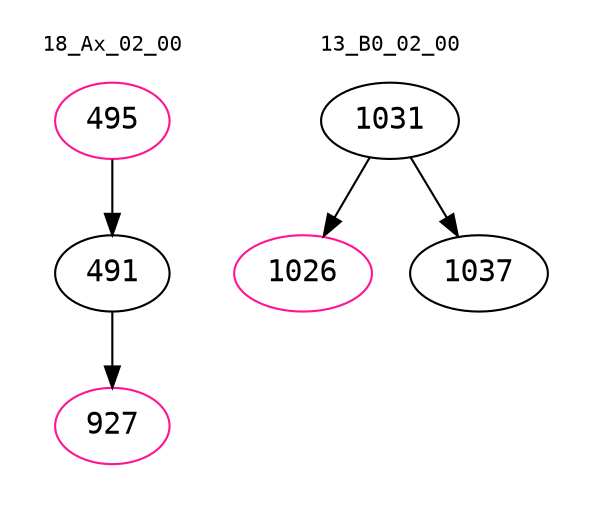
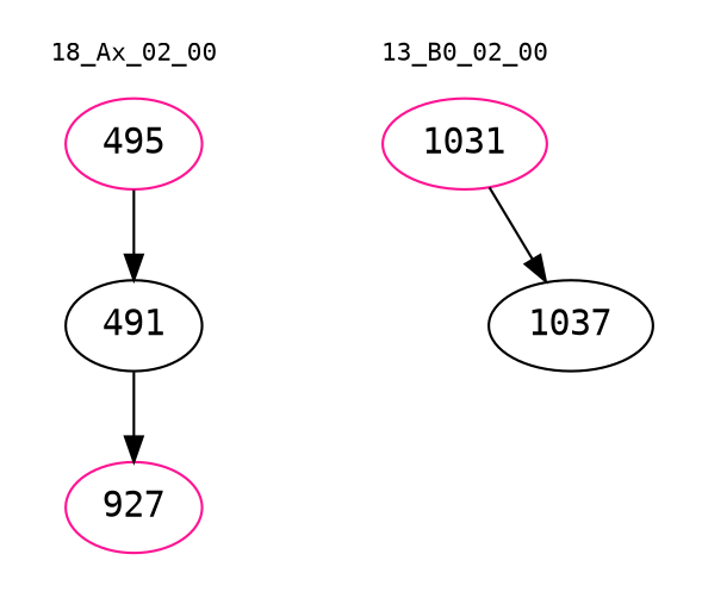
  digraph {
    fontname="DejaVu Sans Mono"
    node [color=deeppink fontname="DejaVu Sans Mono"]
    edge [color=black fontname="DejaVu Sans Mono"]
    n1 [label=495]
    n2 [color=black label=491]
    n3 [label=927]
-   n4 [color=black label=1031]
-   n5 [label=1026]
+   n4 [label=1031]
    n6 [color=black label=1037]
    subgraph cluster_1 {
      color=white
      fontsize=10
      label="18_Ax_02_00"
      n1
      n2
      n3
    }
    subgraph cluster_2 {
      color=white
      fontsize=10
      label="13_B0_02_00"
      n4
-     n5
      n6
    }
    n1 -> n2
    n2 -> n3
-   n4 -> n5
    n4 -> n6
  }
